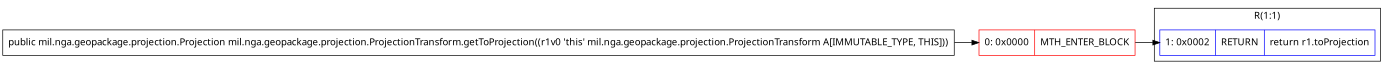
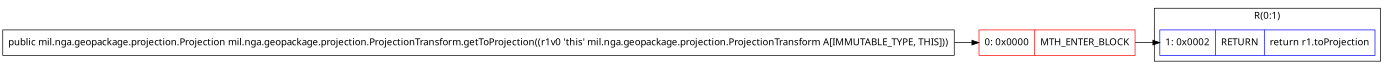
  digraph {
    rankdir=LR
    fontname="Noto Sans"
    node [shape=record fontname="Noto Sans"]
    edge [fontname="Noto Sans"]
    n1 [color=blue label="{1\:\ 0x0002|RETURN\l|return r1.toProjection\l}"]
    n2 [color=red label="{0\:\ 0x0000|MTH_ENTER_BLOCK\l}"]
    n3 [label="{public mil.nga.geopackage.projection.Projection mil.nga.geopackage.projection.ProjectionTransform.getToProjection((r1v0 'this' mil.nga.geopackage.projection.ProjectionTransform A[IMMUTABLE_TYPE, THIS])) }"]
    subgraph cluster_1 {
-     label="R(1:1)"
+     label="R(0:1)"
      n1
    }
    n2 -> n1
    n3 -> n2
  }
